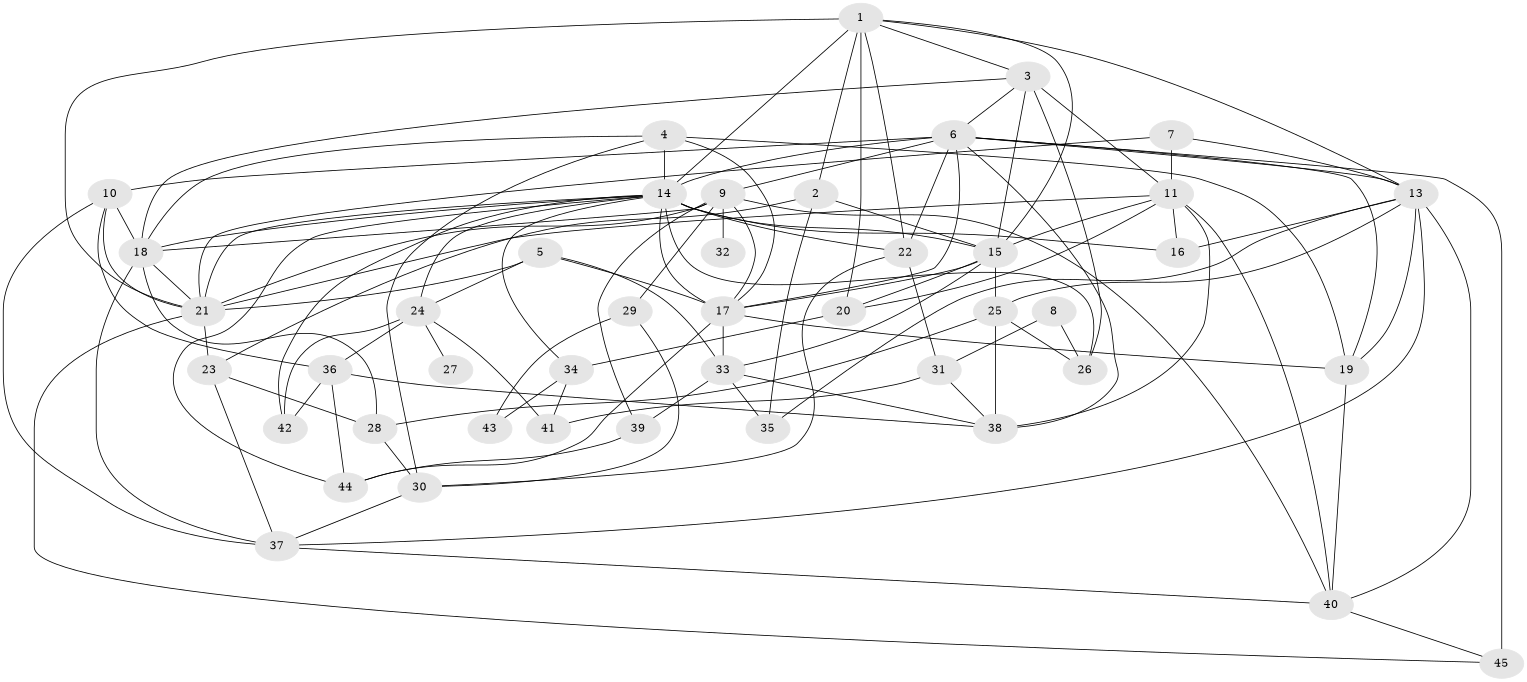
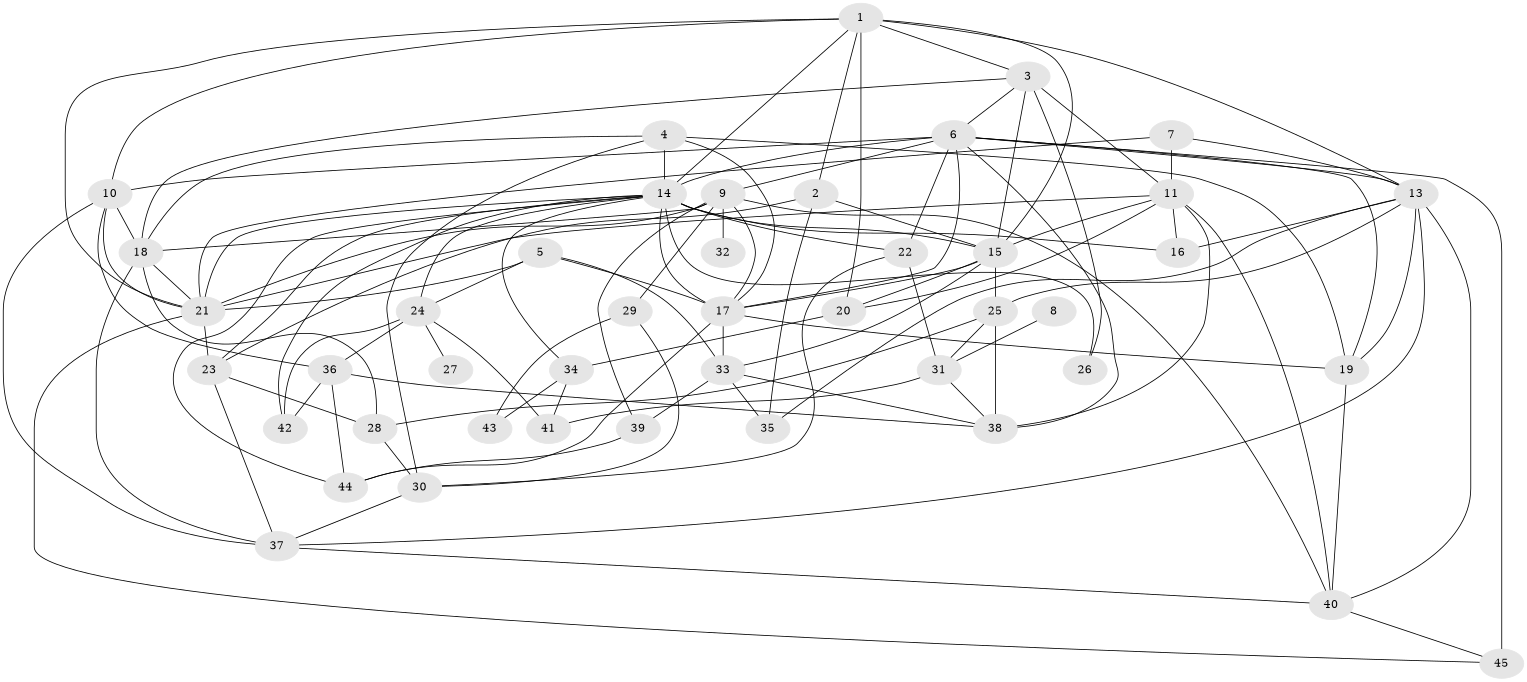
  graph {
    fontname="DejaVu Serif"
    node [color=gray90 fontname="DejaVu Serif" style=filled]
    edge [fontname="DejaVu Serif" weight=1.0]
    1
    2
    3
    13
    14
    15
    20
    21
    22
    23
    35
    6
    11
    18
    26
    19
    40
    37
    16
    25
    17
    24
    34
    42
    44
    33
    45
    30
    31
    28
    9
    10
    38
    4
    5
    36
    27
    41
    39
    29
    32
    7
    8
    43
    1 -- 2
    1 -- 3
    1 -- 13
    1 -- 14
    1 -- 15
    1 -- 20
    1 -- 21
-   1 -- 22
+   1 -- 10
    2 -- 15 [weight=2.0]
    2 -- 23 [weight=2.0]
    2 -- 35
    3 -- 15 [weight=2.0]
    3 -- 6 [weight=2.0]
    3 -- 11 [weight=2.0]
    3 -- 18
    3 -- 26
    13 -- 35
    13 -- 19
    13 -- 40
    13 -- 37
    13 -- 16 [weight=2.0]
    13 -- 25
    14 -- 15
    14 -- 21
    14 -- 22
-   14 -- 18
+   14 -- 23
    14 -- 26 [weight=2.0]
    14 -- 16
    14 -- 17
    14 -- 24
    14 -- 34
    14 -- 42
    14 -- 44
    15 -- 20
    15 -- 25
    15 -- 17
    15 -- 33 [weight=2.0]
    20 -- 34
    21 -- 23
    21 -- 45
    22 -- 30
    22 -- 31 [weight=2.0]
    23 -- 37
    23 -- 28
    6 -- 13
    6 -- 14 [weight=3.0]
    6 -- 22 [weight=3.0]
    6 -- 19
    6 -- 17
    6 -- 45 [weight=3.0]
    6 -- 9
    6 -- 10
    6 -- 38
    11 -- 15
    11 -- 20
    11 -- 21
    11 -- 40
    11 -- 16
    11 -- 38 [weight=2.0]
    18 -- 21
    18 -- 37
    18 -- 28
    19 -- 40
    40 -- 45
    37 -- 40
-   25 -- 26
+   25 -- 31
    25 -- 28
    25 -- 38
    17 -- 19
    17 -- 44
    17 -- 33 [weight=3.0]
    24 -- 42
    24 -- 36
    24 -- 27
    24 -- 41
    34 -- 41
    34 -- 43
    33 -- 35
    33 -- 38
    33 -- 39
    30 -- 37
    31 -- 38
    31 -- 41
    28 -- 30
    9 -- 21
    9 -- 18
    9 -- 40
    9 -- 17
    9 -- 39
    9 -- 29 [weight=2.0]
    9 -- 32 [weight=2.0]
    10 -- 21
    10 -- 18
    10 -- 37
    10 -- 36
    4 -- 14
    4 -- 18
    4 -- 19
    4 -- 17
    4 -- 30
    5 -- 21
    5 -- 17
    5 -- 24
    5 -- 33
    36 -- 42
    36 -- 44
    36 -- 38
    39 -- 44
    29 -- 30
    29 -- 43
    7 -- 13
    7 -- 21
    7 -- 11
-   8 -- 26
    8 -- 31
  }
